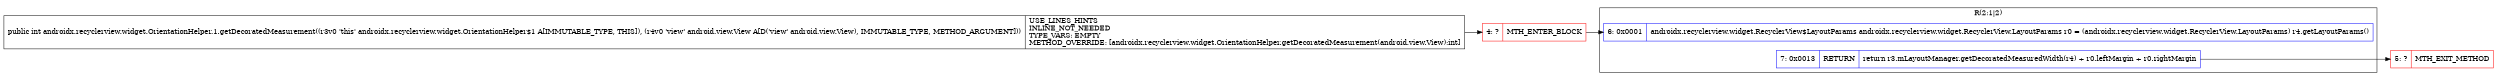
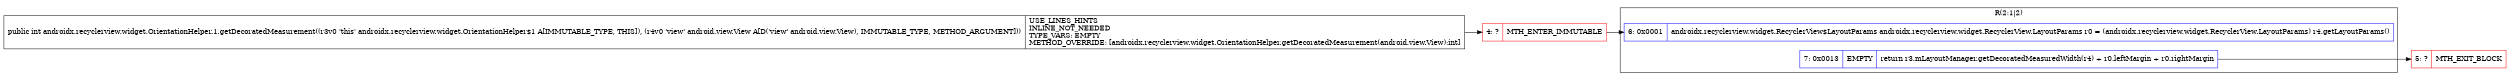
  digraph {
    rankdir=LR
    node [color=blue shape=record]
    n1 [label="{6\:\ 0x0001|androidx.recyclerview.widget.RecyclerView$LayoutParams androidx.recyclerview.widget.RecyclerView.LayoutParams r0 = (androidx.recyclerview.widget.RecyclerView.LayoutParams) r4.getLayoutParams()\l}"]
-   n2 [label="{7\:\ 0x0013|RETURN\l|return r3.mLayoutManager.getDecoratedMeasuredWidth(r4) + r0.leftMargin + r0.rightMargin\l}"]
-   n3 [color=red label="{5\:\ ?|MTH_EXIT_METHOD\l}"]
-   n4 [color=red label="{4\:\ ?|MTH_ENTER_BLOCK\l}"]
+   n2 [label="{7\:\ 0x0013|EMPTY\l|return r3.mLayoutManager.getDecoratedMeasuredWidth(r4) + r0.leftMargin + r0.rightMargin\l}"]
+   n3 [color=red label="{5\:\ ?|MTH_EXIT_BLOCK\l}"]
+   n4 [color=red label="{4\:\ ?|MTH_ENTER_IMMUTABLE\l}"]
    n5 [label="{public int androidx.recyclerview.widget.OrientationHelper.1.getDecoratedMeasurement((r3v0 'this' androidx.recyclerview.widget.OrientationHelper$1 A[IMMUTABLE_TYPE, THIS]), (r4v0 'view' android.view.View A[D('view' android.view.View), IMMUTABLE_TYPE, METHOD_ARGUMENT]))  | USE_LINES_HINTS\lINLINE_NOT_NEEDED\lTYPE_VARS: EMPTY\lMETHOD_OVERRIDE: [androidx.recyclerview.widget.OrientationHelper.getDecoratedMeasurement(android.view.View):int]\l}" color=""]
    subgraph cluster_1 {
      label="R(2:1|2)"
      n1
      n2
    }
    n2 -> n3
    n4 -> n1
    n5 -> n4
  }
